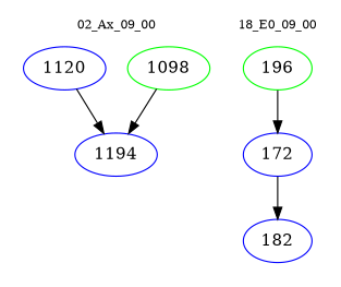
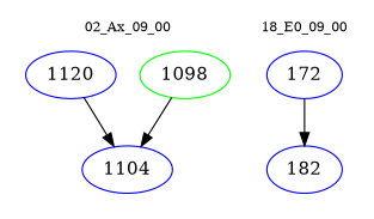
  digraph {
    node [color=blue]
    edge [color=black]
    n1 [color=green label=1098]
-   n2 [label=1194]
+   n2 [label=1104]
    n3 [label=1120]
-   n4 [color=green label=196]
    n5 [label=172]
    n6 [label=182]
    subgraph cluster_1 {
      color=white
      fontsize=10
      label="02_Ax_09_00"
      n1
      n2
      n3
    }
    subgraph cluster_2 {
      color=white
      fontsize=10
      label="18_E0_09_00"
-     n4
      n5
      n6
    }
    n1 -> n2
    n3 -> n2
-   n4 -> n5
    n5 -> n6
  }
